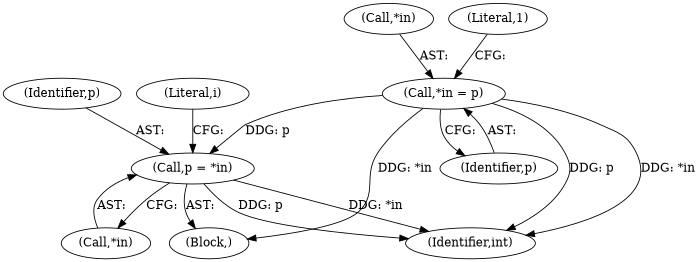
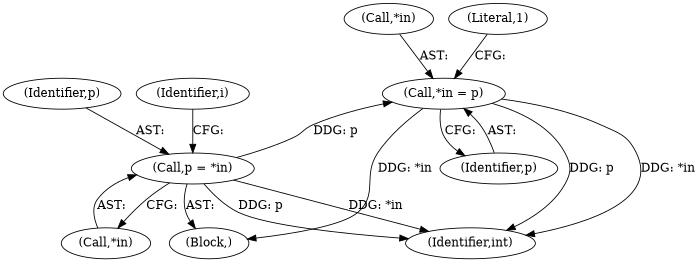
  digraph {
    n1 [label="(Call,*in = p)"]
    n2 [label="(Identifier,int)"]
    n3 [label="(Identifier,p)"]
    n4 [label="(Block,)"]
    n5 [label="(Call,p = *in)"]
    n6 [label="(Call,*in)"]
-   n7 [label="(Literal,i)"]
+   n7 [label="(Identifier,i)"]
    n8 [label="(Identifier,p)"]
    n9 [label="(Call,*in)"]
    n10 [label="(Literal,1)"]
    n1 -> n2 [label="DDG: *in"]
    n1 -> n2 [label="DDG: p"]
    n1 -> n3 [label="CFG: "]
    n1 -> n4 [label="DDG: *in"]
    n3 -> n1 [label="AST: "]
-   n1 -> n5 [label="DDG: p"]
+   n5 -> n1 [label="DDG: p"]
    n5 -> n2 [label="DDG: p"]
    n5 -> n2 [label="DDG: *in"]
    n5 -> n4 [label="AST: "]
    n5 -> n6 [label="CFG: "]
    n6 -> n5 [label="AST: "]
    n7 -> n5 [label="CFG: "]
    n8 -> n5 [label="AST: "]
    n9 -> n1 [label="AST: "]
    n10 -> n1 [label="CFG: "]
  }
